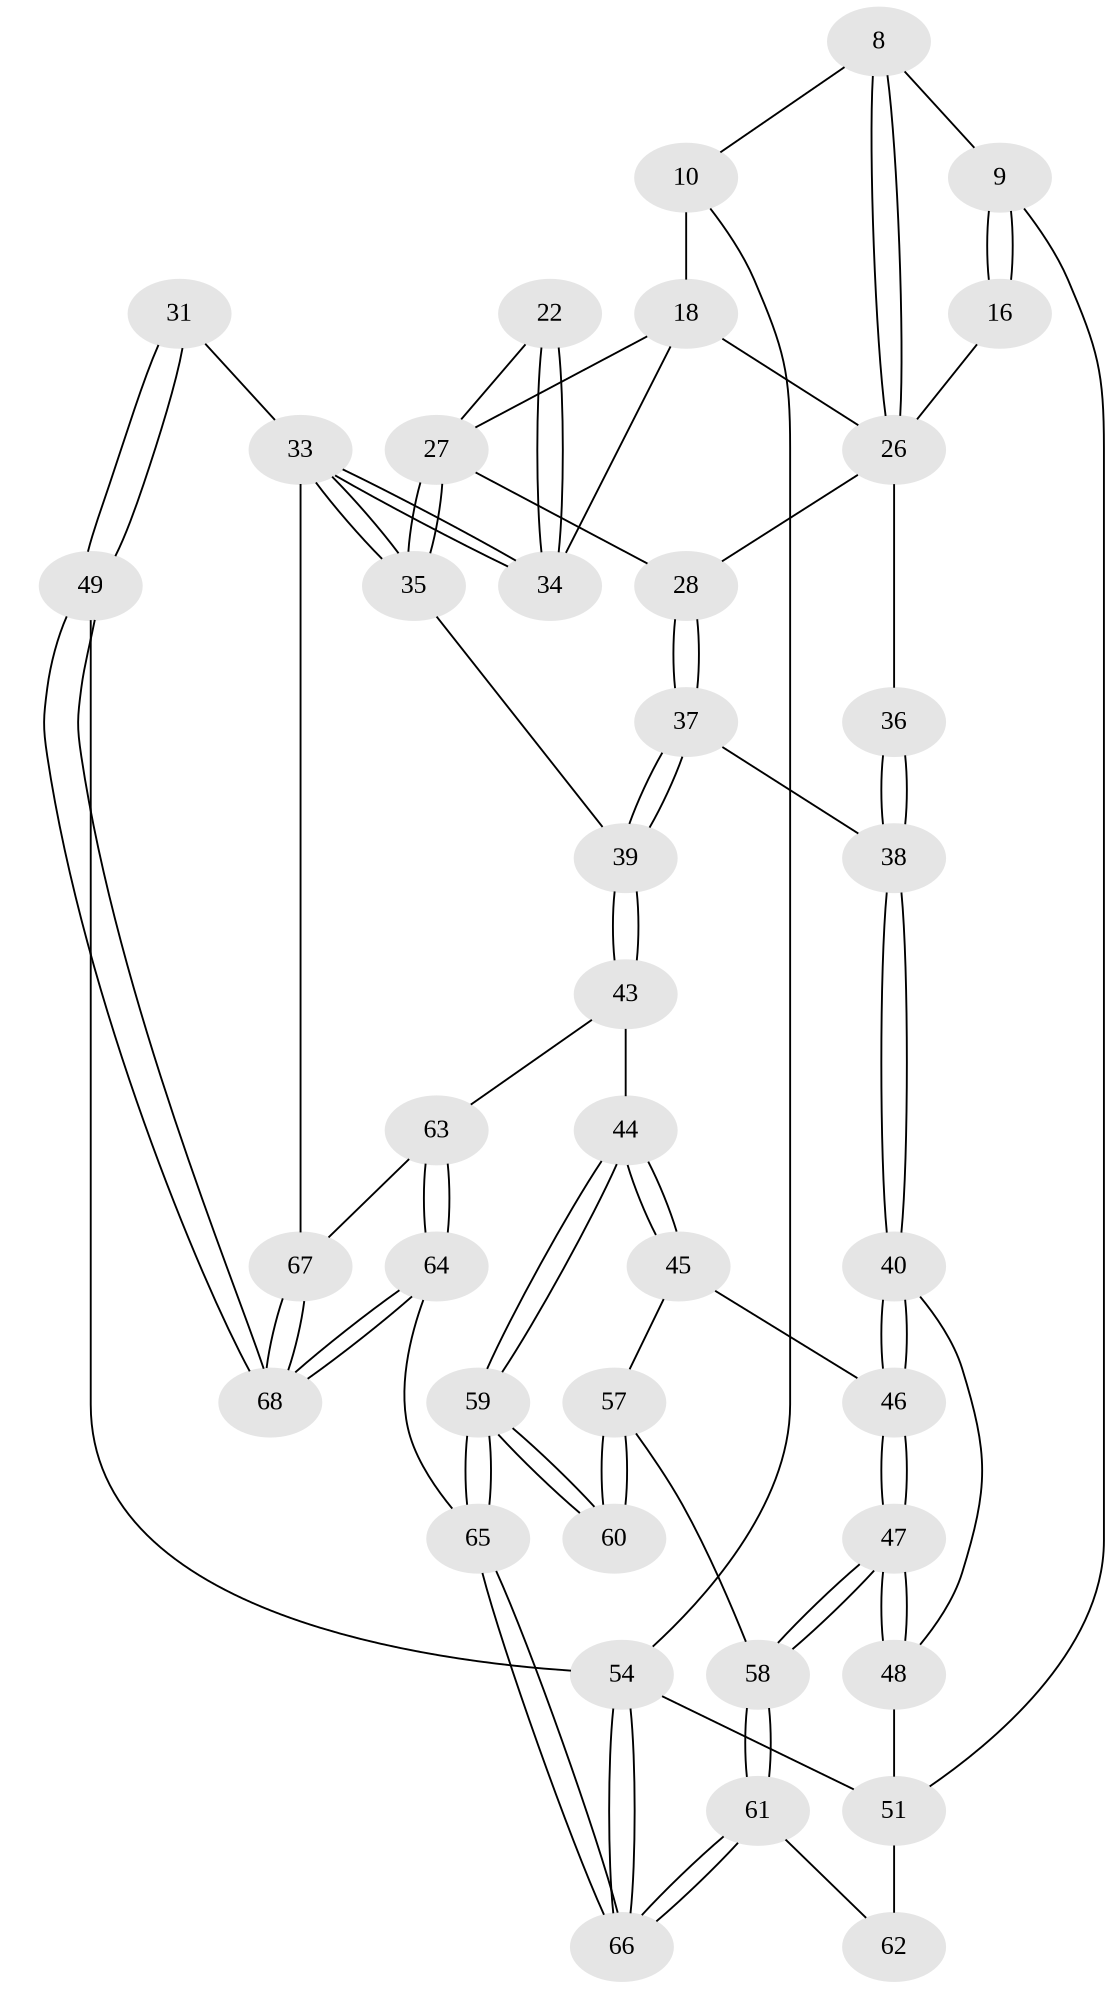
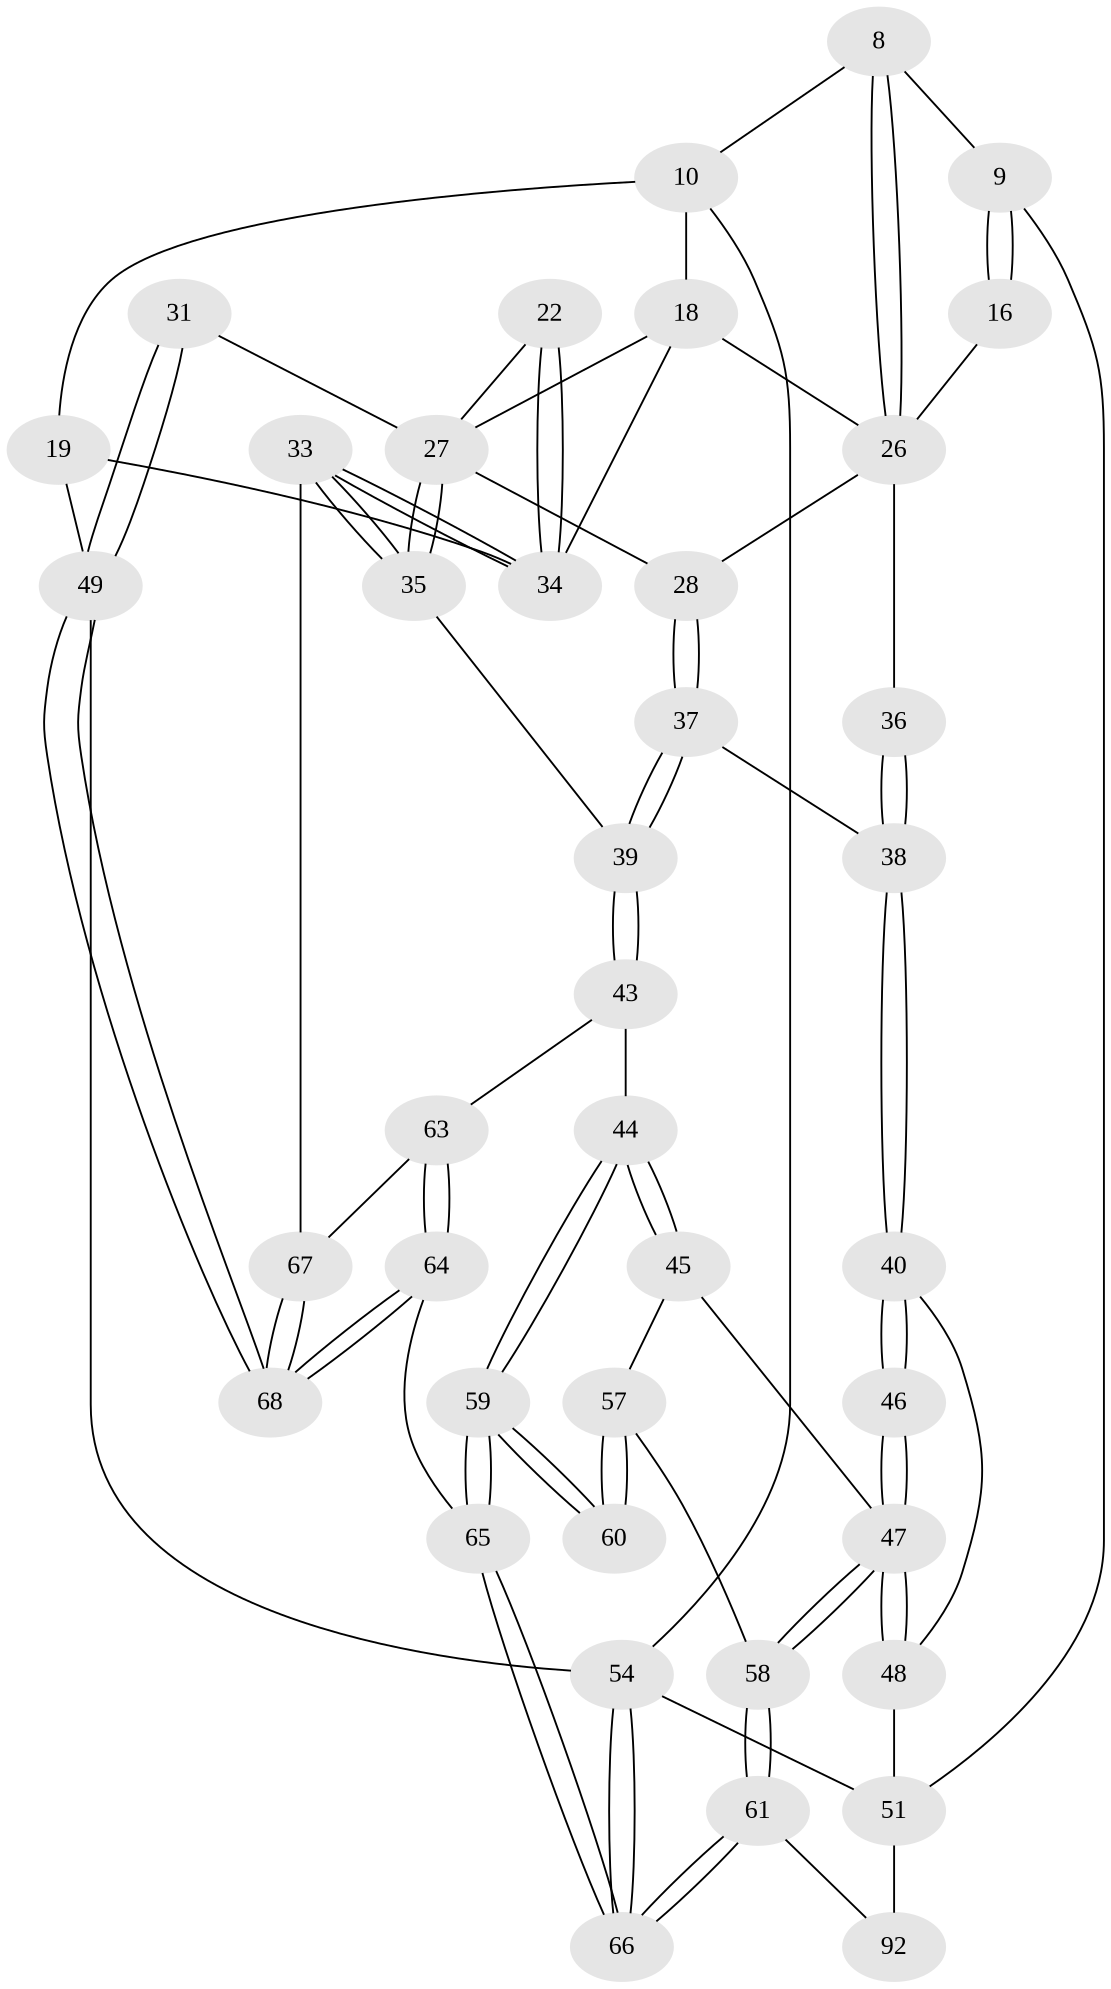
  graph {
    fontname="Liberation Serif"
    node [color=gray90 fontname="Liberation Serif" style=filled]
    edge [fontname="Liberation Serif"]
    9 [super="+5+4"]
    8
    10 [super="+7"]
    26 [super="+25"]
    16
    n6 [label=51 super="+52+53+42"]
    18 [super="+13+14+15"]
+   19 [super="+17"]
    54 [super="+2"]
    36 [super="+29"]
    28
-   62
+   62 [label=92]
    27 [super="+23"]
    34 [super="+20+21"]
    49 [super="+12+30"]
    66
    38
    35
    68
    22
    37
    39
    31
    33 [super="+32"]
    67 [super="+50"]
    43
    40
    46
    48 [super="+41"]
    44
    63 [super="+51"]
    47
    45
    59
    64
    57 [super="+56"]
    60
    65
    58
    61
    9 -- 16 [weight=2]
    9 -- 16
    9 -- n6
    8 -- 9
    8 -- 10
    8 -- 26
    8 -- 26
    10 -- 18 [weight=2]
+   10 -- 19
    10 -- 54
    26 -- 36 [weight=2]
    26 -- 28
    16 -- 26
    n6 -- 62 [weight=2]
    18 -- 26
    18 -- 27
    18 -- 34
+   19 -- 34
+   19 -- 49 [weight=2]
    54 -- n6 [weight=2]
    54 -- 66
    54 -- 66
    36 -- 38
    36 -- 38
    28 -- 37
    28 -- 37
    27 -- 28
    27 -- 35
    27 -- 35
    49 -- 54 [weight=2]
    49 -- 68
    49 -- 68
    38 -- 40
    38 -- 40
    35 -- 39
    22 -- 27
    22 -- 34 [weight=2]
    22 -- 34
    37 -- 38
    37 -- 39
    37 -- 39
    39 -- 43
    39 -- 43
    31 -- 49 [weight=2]
    31 -- 49
-   31 -- 33
+   31 -- 27
    33 -- 34
    33 -- 34
    33 -- 35
    33 -- 35
    33 -- 67
    67 -- 68
    67 -- 68
    43 -- 44
    43 -- 63
    40 -- 46
    40 -- 46
    40 -- 48
    46 -- 47
    46 -- 47
    48 -- n6 [weight=2]
    44 -- 45
    44 -- 45
    44 -- 59
    44 -- 59
    63 -- 67 [weight=2]
    63 -- 64
    63 -- 64
    47 -- 48
    47 -- 48
    47 -- 58
    47 -- 58
-   45 -- 46
+   45 -- 47
    45 -- 57
    59 -- 60
    59 -- 60
    59 -- 65
    59 -- 65
    64 -- 68
    64 -- 68
    64 -- 65
    57 -- 60 [weight=2]
    57 -- 60
    57 -- 58
    65 -- 66
    65 -- 66
    58 -- 61
    58 -- 61
    61 -- 62
    61 -- 66
    61 -- 66
  }
